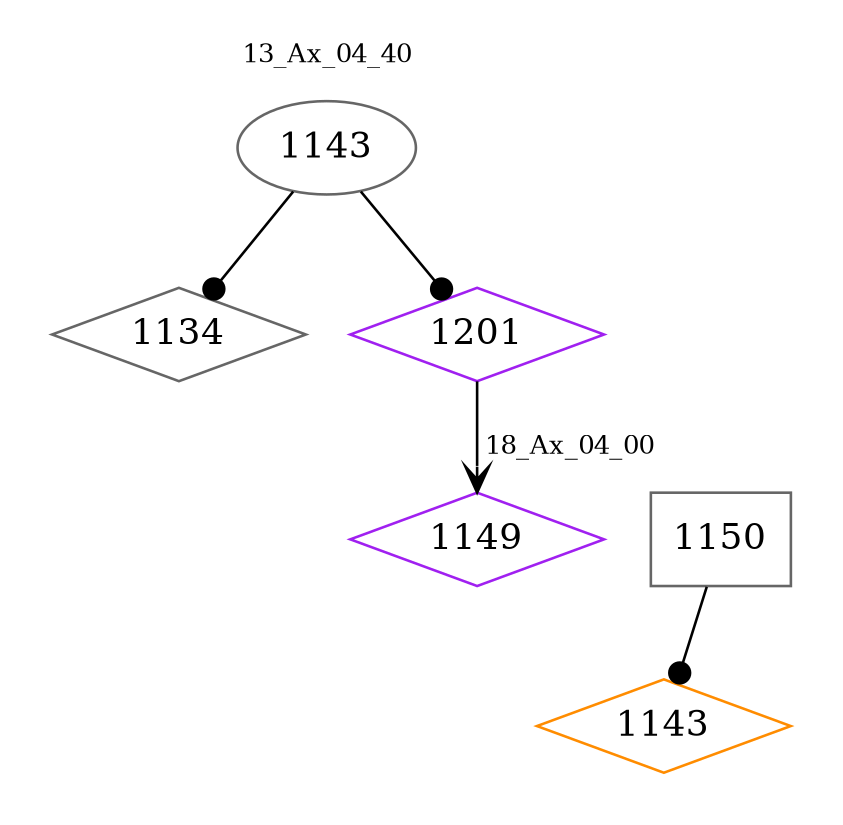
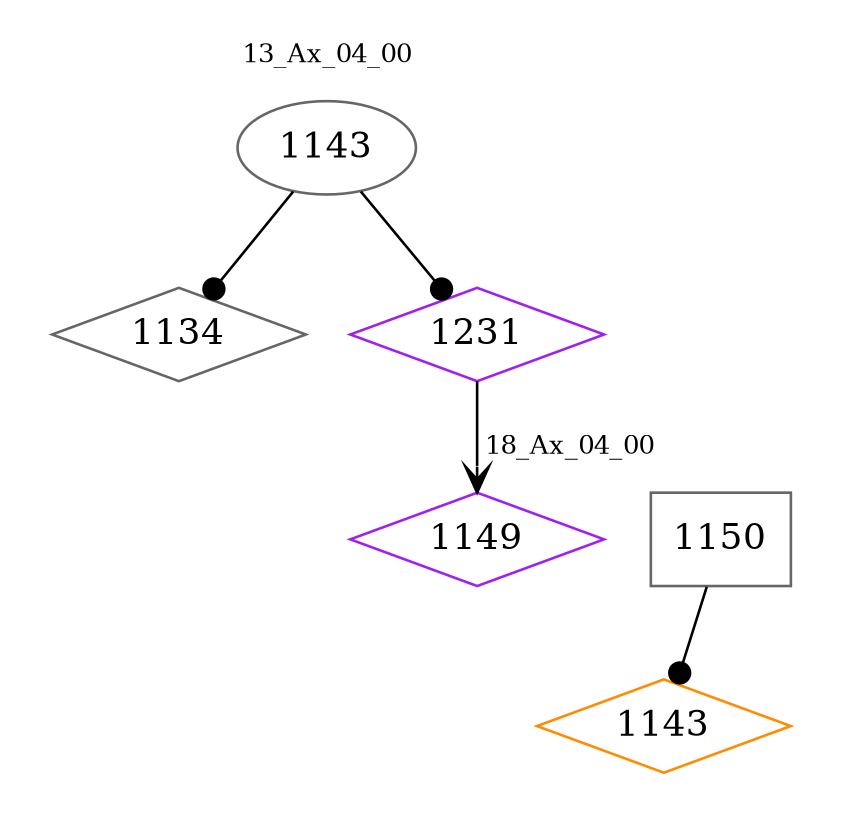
  digraph {
    node [color=gray40 shape=diamond]
    edge [arrowhead=dot color=black]
    n1 [label=1143 shape=ellipse]
    n2 [label=1134]
-   n3 [color=purple label=1201]
+   n3 [color=purple label=1231]
    n4 [label=1150 shape=box]
    n5 [color=darkorange label=1143]
    n6 [color=purple label=1149]
    subgraph cluster_1 {
      color=white
      fontsize=10
-     label="13_Ax_04_40"
+     label="13_Ax_04_00"
      n1
      n2
      n3
    }
    subgraph cluster_2 {
      color=white
      fontsize=10
      label="18_Ax_04_00"
      n4
      n5
      n6
    }
    n1 -> n2
    n1 -> n3
    n3 -> n6 [arrowhead=vee]
    n4 -> n5
  }
